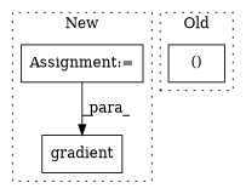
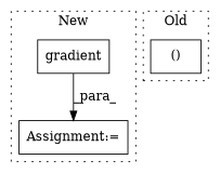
  digraph {
    node [shape=box]
    n1 [a=32 l="9,1" label=gradient s="11469,11508"]
    n2 [a=7 l=2 label="Assignment:=" s=11462]
    n3 [a=106 l=42 label="()" s=18394]
    subgraph cluster_1 {
      label=New
      style=dotted
      n1
      n2
    }
    subgraph cluster_2 {
      label=Old
      style=dotted
      n3
    }
-   n2 -> n1 [label=_para_]
+   n1 -> n2 [label=_para_]
  }
